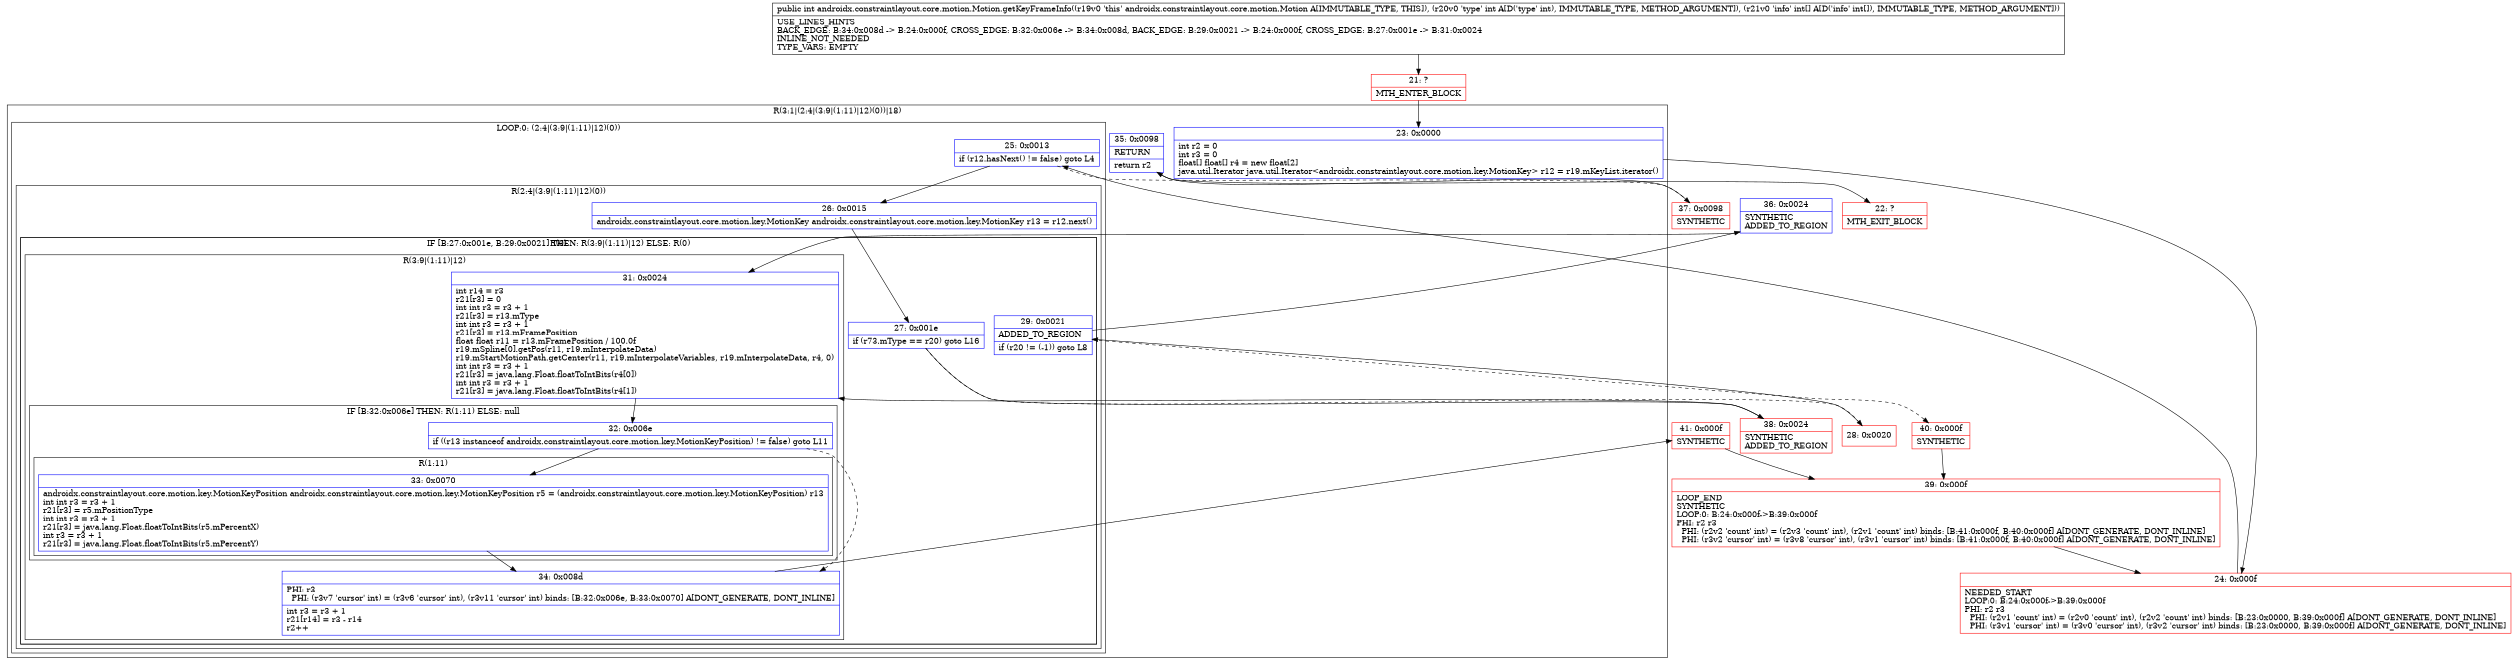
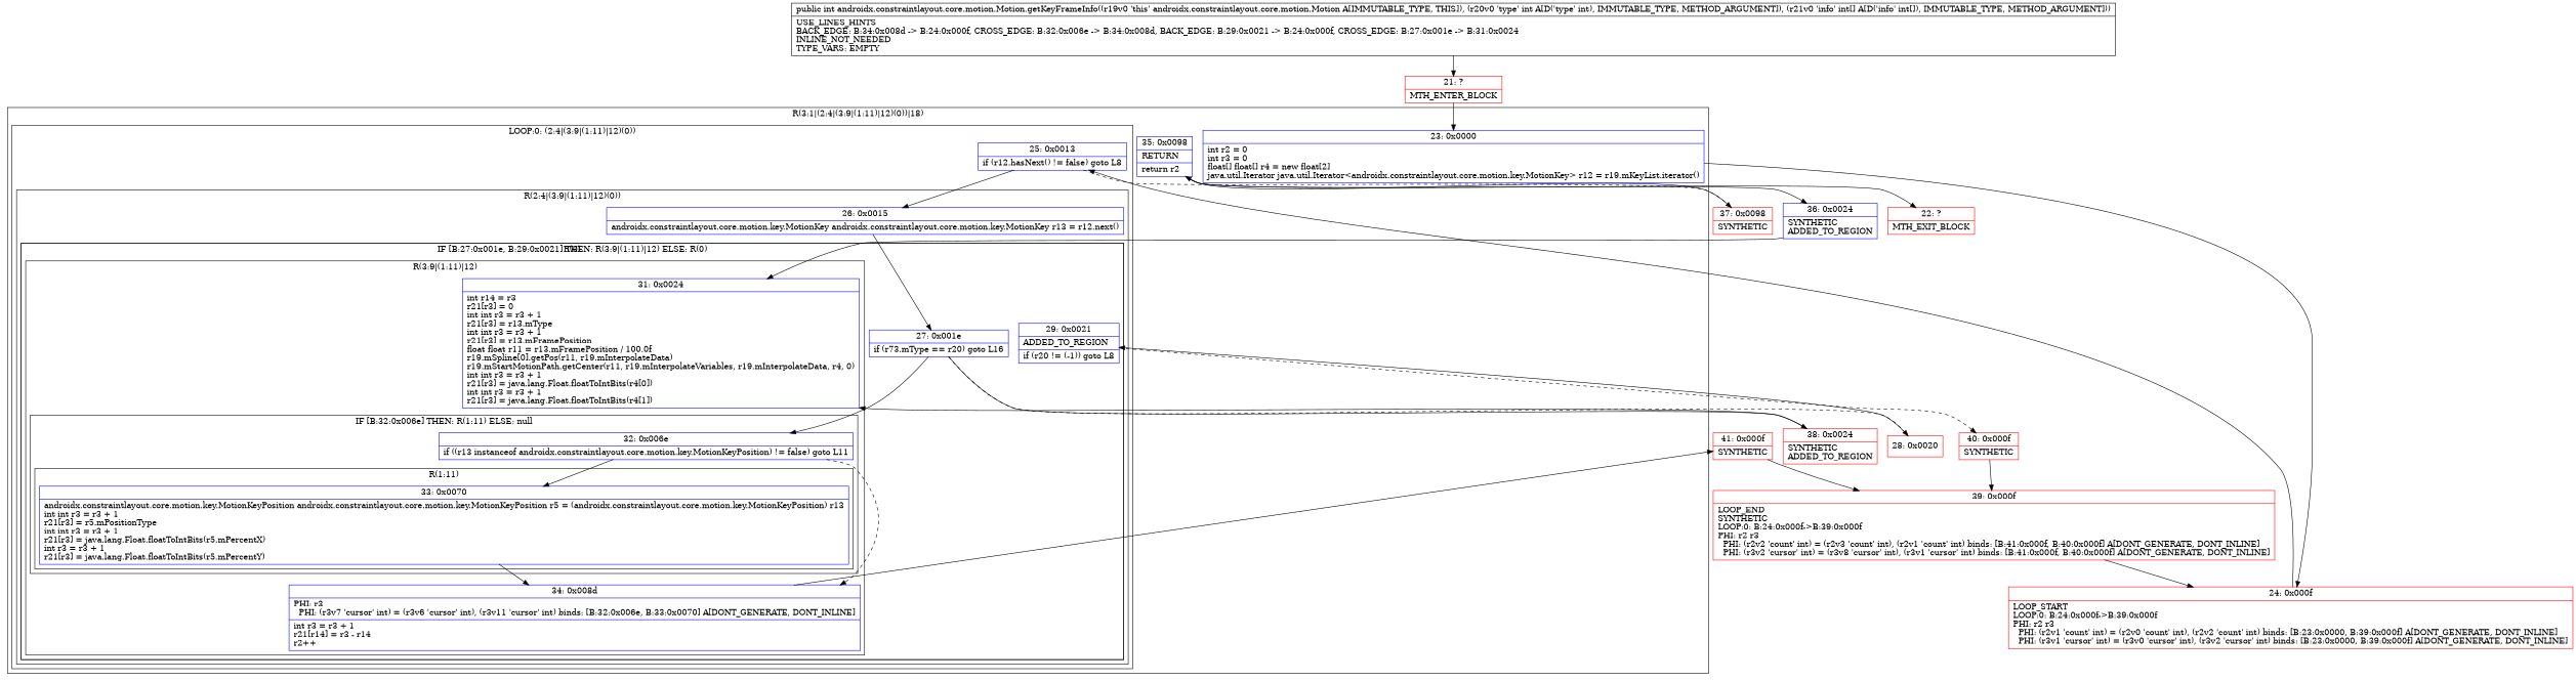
  digraph {
    node [color=blue shape=record]
    n1 [label="{33\:\ 0x0070|androidx.constraintlayout.core.motion.key.MotionKeyPosition androidx.constraintlayout.core.motion.key.MotionKeyPosition r5 = (androidx.constraintlayout.core.motion.key.MotionKeyPosition) r13\lint int r3 = r3 + 1\lr21[r3] = r5.mPositionType\lint int r3 = r3 + 1\lr21[r3] = java.lang.Float.floatToIntBits(r5.mPercentX)\lint r3 = r3 + 1\lr21[r3] = java.lang.Float.floatToIntBits(r5.mPercentY)\l}"]
    n2 [label="{32\:\ 0x006e|if ((r13 instanceof androidx.constraintlayout.core.motion.key.MotionKeyPosition) != false) goto L11\l}"]
    n3 [label="{31\:\ 0x0024|int r14 = r3\lr21[r3] = 0\lint int r3 = r3 + 1\lr21[r3] = r13.mType\lint int r3 = r3 + 1\lr21[r3] = r13.mFramePosition\lfloat float r11 = r13.mFramePosition \/ 100.0f\lr19.mSpline[0].getPos(r11, r19.mInterpolateData)\lr19.mStartMotionPath.getCenter(r11, r19.mInterpolateVariables, r19.mInterpolateData, r4, 0)\lint int r3 = r3 + 1\lr21[r3] = java.lang.Float.floatToIntBits(r4[0])\lint int r3 = r3 + 1\lr21[r3] = java.lang.Float.floatToIntBits(r4[1])\l}"]
    n4 [label="{34\:\ 0x008d|PHI: r3 \l  PHI: (r3v7 'cursor' int) = (r3v6 'cursor' int), (r3v11 'cursor' int) binds: [B:32:0x006e, B:33:0x0070] A[DONT_GENERATE, DONT_INLINE]\l|int r3 = r3 + 1\lr21[r14] = r3 \- r14\lr2++\l}"]
    n5 [label="{27\:\ 0x001e|if (r73.mType == r20) goto L16\l}"]
    n6 [label="{29\:\ 0x0021|ADDED_TO_REGION\l|if (r20 != (\-1)) goto L8\l}"]
    n7 [label="{26\:\ 0x0015|androidx.constraintlayout.core.motion.key.MotionKey androidx.constraintlayout.core.motion.key.MotionKey r13 = r12.next()\l}"]
-   n8 [label="{25\:\ 0x0013|if (r12.hasNext() != false) goto L4\l}"]
+   n8 [label="{25\:\ 0x0013|if (r12.hasNext() != false) goto L8\l}"]
    n9 [label="{23\:\ 0x0000|int r2 = 0\lint r3 = 0\lfloat[] float[] r4 = new float[2]\ljava.util.Iterator java.util.Iterator\<androidx.constraintlayout.core.motion.key.MotionKey\> r12 = r19.mKeyList.iterator()\l}"]
    n10 [label="{35\:\ 0x0098|RETURN\l|return r2\l}"]
    n11 [color=red label="{41\:\ 0x000f|SYNTHETIC\l}"]
    n12 [color=red label="{28\:\ 0x0020}"]
    n13 [color=red label="{38\:\ 0x0024|SYNTHETIC\lADDED_TO_REGION\l}"]
    n14 [label="{36\:\ 0x0024|SYNTHETIC\lADDED_TO_REGION\l}"]
    n15 [color=red label="{40\:\ 0x000f|SYNTHETIC\l}"]
    n16 [color=red label="{37\:\ 0x0098|SYNTHETIC\l}"]
-   n17 [color=red label="{24\:\ 0x000f|NEEDED_START\lLOOP:0: B:24:0x000f\-\>B:39:0x000f\lPHI: r2 r3 \l  PHI: (r2v1 'count' int) = (r2v0 'count' int), (r2v2 'count' int) binds: [B:23:0x0000, B:39:0x000f] A[DONT_GENERATE, DONT_INLINE]\l  PHI: (r3v1 'cursor' int) = (r3v0 'cursor' int), (r3v2 'cursor' int) binds: [B:23:0x0000, B:39:0x000f] A[DONT_GENERATE, DONT_INLINE]\l}"]
+   n17 [color=red label="{24\:\ 0x000f|LOOP_START\lLOOP:0: B:24:0x000f\-\>B:39:0x000f\lPHI: r2 r3 \l  PHI: (r2v1 'count' int) = (r2v0 'count' int), (r2v2 'count' int) binds: [B:23:0x0000, B:39:0x000f] A[DONT_GENERATE, DONT_INLINE]\l  PHI: (r3v1 'cursor' int) = (r3v0 'cursor' int), (r3v2 'cursor' int) binds: [B:23:0x0000, B:39:0x000f] A[DONT_GENERATE, DONT_INLINE]\l}"]
    n18 [color=red label="{22\:\ ?|MTH_EXIT_BLOCK\l}"]
    n19 [color=red label="{39\:\ 0x000f|LOOP_END\lSYNTHETIC\lLOOP:0: B:24:0x000f\-\>B:39:0x000f\lPHI: r2 r3 \l  PHI: (r2v2 'count' int) = (r2v3 'count' int), (r2v1 'count' int) binds: [B:41:0x000f, B:40:0x000f] A[DONT_GENERATE, DONT_INLINE]\l  PHI: (r3v2 'cursor' int) = (r3v8 'cursor' int), (r3v1 'cursor' int) binds: [B:41:0x000f, B:40:0x000f] A[DONT_GENERATE, DONT_INLINE]\l}"]
    n20 [color=red label="{21\:\ ?|MTH_ENTER_BLOCK\l}"]
    n21 [label="{public int androidx.constraintlayout.core.motion.Motion.getKeyFrameInfo((r19v0 'this' androidx.constraintlayout.core.motion.Motion A[IMMUTABLE_TYPE, THIS]), (r20v0 'type' int A[D('type' int), IMMUTABLE_TYPE, METHOD_ARGUMENT]), (r21v0 'info' int[] A[D('info' int[]), IMMUTABLE_TYPE, METHOD_ARGUMENT]))  | USE_LINES_HINTS\lBACK_EDGE: B:34:0x008d \-\> B:24:0x000f, CROSS_EDGE: B:32:0x006e \-\> B:34:0x008d, BACK_EDGE: B:29:0x0021 \-\> B:24:0x000f, CROSS_EDGE: B:27:0x001e \-\> B:31:0x0024\lINLINE_NOT_NEEDED\lTYPE_VARS: EMPTY\l}" color=""]
    subgraph cluster_1 {
      label="R(3:1|(2:4|(3:9|(1:11)|12)(0))|18)"
      n9
      n10
      subgraph cluster_2 {
        label="LOOP:0: (2:4|(3:9|(1:11)|12)(0))"
        n8
        subgraph cluster_3 {
          label="R(2:4|(3:9|(1:11)|12)(0))"
          n7
          subgraph cluster_4 {
            label="IF [B:27:0x001e, B:29:0x0021] THEN: R(3:9|(1:11)|12) ELSE: R(0)"
            n5
            n6
            subgraph cluster_5 {
              label="R(3:9|(1:11)|12)"
              n3
              n4
              subgraph cluster_6 {
                label="IF [B:32:0x006e] THEN: R(1:11) ELSE: null"
                n2
                subgraph cluster_7 {
                  label="R(1:11)"
                  n1
                }
              }
            }
            subgraph cluster_8 {
              label="R(0)"
            }
          }
        }
      }
    }
    n1 -> n4
    n2 -> n1
    n2 -> n4 [style=dashed]
-   n3 -> n2
+   n5 -> n2
    n4 -> n11
    n5 -> n12 [style=dashed]
    n5 -> n13
-   n6 -> n14
+   n10 -> n14
    n6 -> n15 [style=dashed]
    n7 -> n5
    n8 -> n7
    n8 -> n16 [style=dashed]
    n9 -> n17
    n10 -> n18
    n11 -> n19
    n12 -> n6
    n13 -> n3
    n14 -> n3
    n15 -> n19
    n16 -> n10
    n17 -> n8
    n19 -> n17
    n20 -> n9
    n21 -> n20
  }
